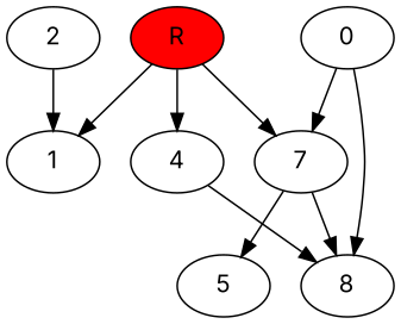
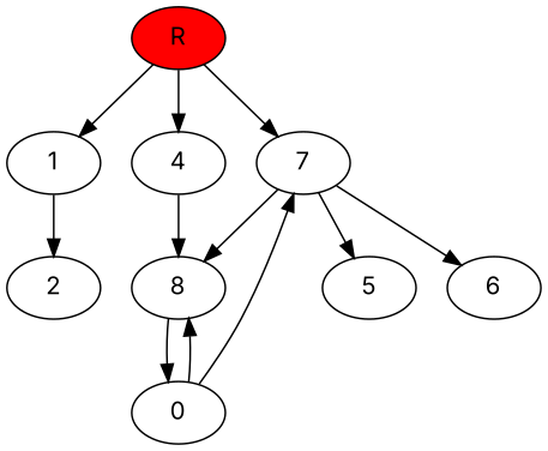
  digraph {
    fontname=Inter
    node [fontname=Inter]
    edge [fontname=Inter]
    2
    1
    n3 [label=0]
    7
    8
    5
+   6
    4
    R [fillcolor="#ff0000" style=filled]
-   2 -> 1
+   1 -> 2
    n3 -> 7
    n3 -> 8
    7 -> 8
    7 -> 5
+   7 -> 6
+   8 -> n3
    4 -> 8
    R -> 1
    R -> 7
    R -> 4
  }
